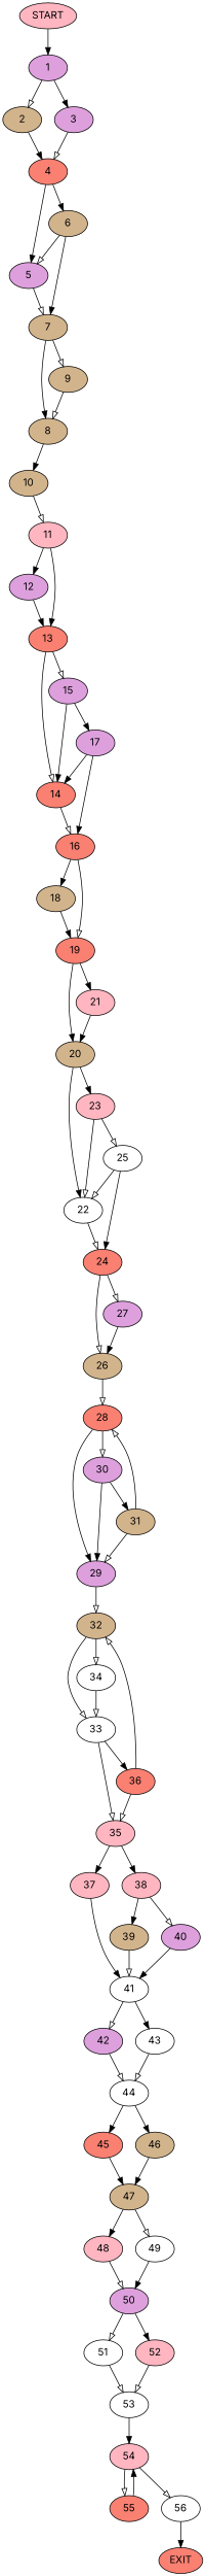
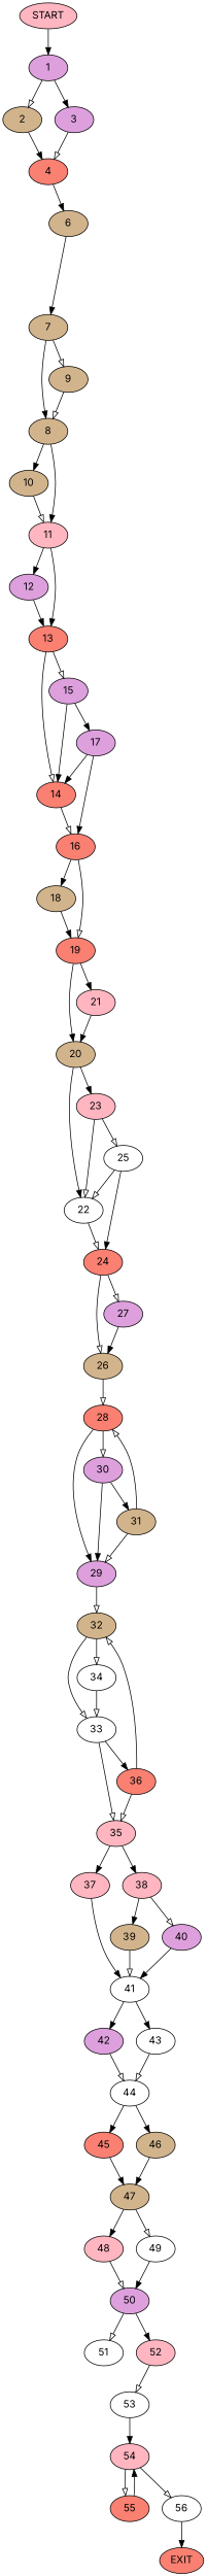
  digraph {
    fontname=Inter
    node [fillcolor=tan fontname=Inter style=filled]
    edge [arrowhead=normal fontname=Inter]
    n1 [fillcolor=lightpink label=START]
    1 [fillcolor=plum]
    2
    3 [fillcolor=plum]
    n5 [fillcolor=salmon label=EXIT]
    4 [fillcolor=salmon]
-   5 [fillcolor=plum]
    6
    7
    8
    9
    10
    11 [fillcolor=lightpink]
    12 [fillcolor=plum]
    13 [fillcolor=salmon]
    14 [fillcolor=salmon]
    15 [fillcolor=plum]
    16 [fillcolor=salmon]
    17 [fillcolor=plum]
    18
    19 [fillcolor=salmon]
    20
    21 [fillcolor=lightpink]
    22 [fillcolor=white]
    23 [fillcolor=lightpink]
    24 [fillcolor=salmon]
    25 [fillcolor=white]
    26
    27 [fillcolor=plum]
    28 [fillcolor=salmon]
    29 [fillcolor=plum]
    30 [fillcolor=plum]
    32
    31
    33 [fillcolor=white]
    34 [fillcolor=white]
    35 [fillcolor=lightpink]
    36 [fillcolor=salmon]
    37 [fillcolor=lightpink]
    38 [fillcolor=lightpink]
    41 [fillcolor=white]
    39
    40 [fillcolor=plum]
    42 [fillcolor=plum]
    43 [fillcolor=white]
    44 [fillcolor=white]
    45 [fillcolor=salmon]
    46
    47
    48 [fillcolor=lightpink]
    49 [fillcolor=white]
    50 [fillcolor=plum]
    51 [fillcolor=white]
    52 [fillcolor=lightpink]
    53 [fillcolor=white]
    54 [fillcolor=lightpink]
    55 [fillcolor=salmon]
    56 [fillcolor=white]
    n1 -> 1
    1 -> 2 [arrowhead=onormal]
    1 -> 3
    2 -> 4
    3 -> 4 [arrowhead=onormal]
-   4 -> 5
    4 -> 6
-   5 -> 7 [arrowhead=onormal]
-   6 -> 5 [arrowhead=onormal]
    6 -> 7
    7 -> 8
    7 -> 9 [arrowhead=onormal]
    8 -> 10
+   8 -> 11
    9 -> 8 [arrowhead=onormal]
    10 -> 11 [arrowhead=onormal]
    11 -> 12
    11 -> 13
    12 -> 13
    13 -> 14 [arrowhead=onormal]
    13 -> 15 [arrowhead=onormal]
    14 -> 16 [arrowhead=onormal]
    15 -> 14
    15 -> 17
    16 -> 18
    16 -> 19 [arrowhead=onormal]
    17 -> 14
    17 -> 16
    18 -> 19
    19 -> 20
    19 -> 21
    20 -> 22
    20 -> 23
    21 -> 20
    22 -> 24 [arrowhead=onormal]
    23 -> 22 [arrowhead=onormal]
    23 -> 25 [arrowhead=onormal]
    24 -> 26 [arrowhead=onormal]
    24 -> 27 [arrowhead=onormal]
    25 -> 22 [arrowhead=onormal]
    25 -> 24
    26 -> 28 [arrowhead=onormal]
    27 -> 26
    28 -> 29
    28 -> 30 [arrowhead=onormal]
    29 -> 32 [arrowhead=onormal]
    30 -> 29
    30 -> 31
    32 -> 33 [arrowhead=onormal]
    32 -> 34 [arrowhead=onormal]
    31 -> 28 [arrowhead=onormal]
    31 -> 29 [arrowhead=onormal]
    33 -> 35 [arrowhead=onormal]
    33 -> 36
    34 -> 33 [arrowhead=onormal]
    35 -> 37
    35 -> 38
    36 -> 32 [arrowhead=onormal]
    36 -> 35 [arrowhead=onormal]
    37 -> 41
    38 -> 39
    38 -> 40 [arrowhead=onormal]
-   41 -> 42 [arrowhead=onormal]
+   41 -> 42
    41 -> 43
    39 -> 41 [arrowhead=onormal]
    40 -> 41
    42 -> 44 [arrowhead=onormal]
    43 -> 44 [arrowhead=onormal]
    44 -> 45
    44 -> 46
    45 -> 47
    46 -> 47
    47 -> 48
    47 -> 49 [arrowhead=onormal]
    48 -> 50 [arrowhead=onormal]
    49 -> 50
    50 -> 51 [arrowhead=onormal]
    50 -> 52
-   51 -> 53 [arrowhead=onormal]
    52 -> 53 [arrowhead=onormal]
    53 -> 54
    54 -> 55 [arrowhead=onormal]
    54 -> 56 [arrowhead=onormal]
    55 -> 54
    56 -> n5
  }
